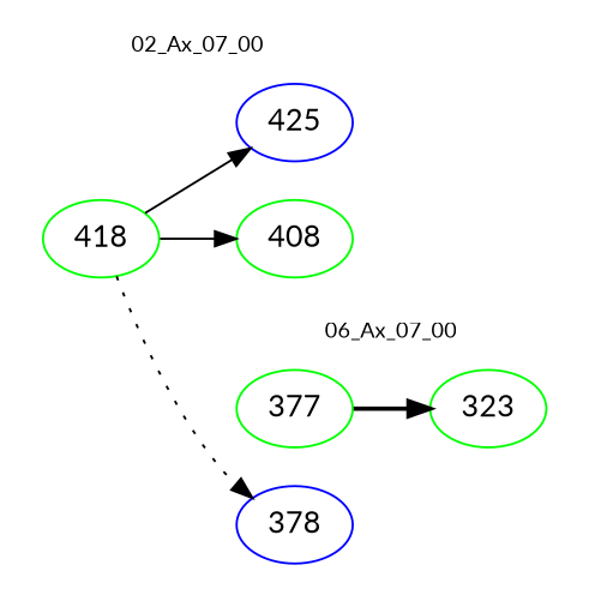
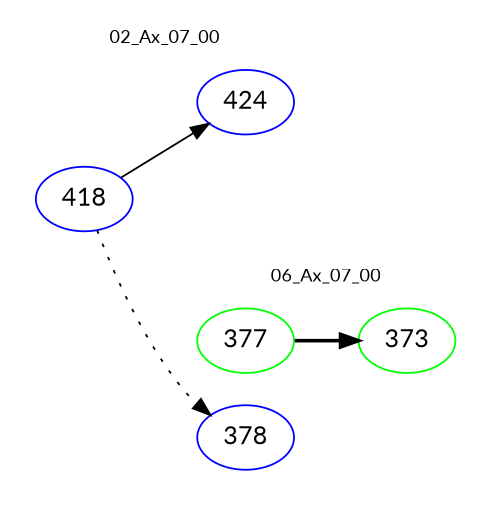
  digraph {
    fontname=Lato
    rankdir=LR
    node [color=blue fontname=Lato]
    edge [color=black fontname=Lato style=solid]
-   n1 [color=green label=418]
-   n2 [color=green label=408]
-   n3 [label=425]
+   n1 [label=418]
+   n3 [label=424]
    n4 [color=green label=377]
-   n5 [color=green label=323]
+   n5 [color=green label=373]
    n6 [label=378]
    subgraph cluster_1 {
      color=white
      fontsize=10
      label="02_Ax_07_00"
      n1
-     n2
      n3
    }
    subgraph cluster_2 {
      color=white
      fontsize=10
      label="06_Ax_07_00"
      n4
      n5
      n6
    }
-   n1 -> n2
    n1 -> n3
    n1 -> n6 [style=dotted]
    n4 -> n5 [style=bold]
  }
